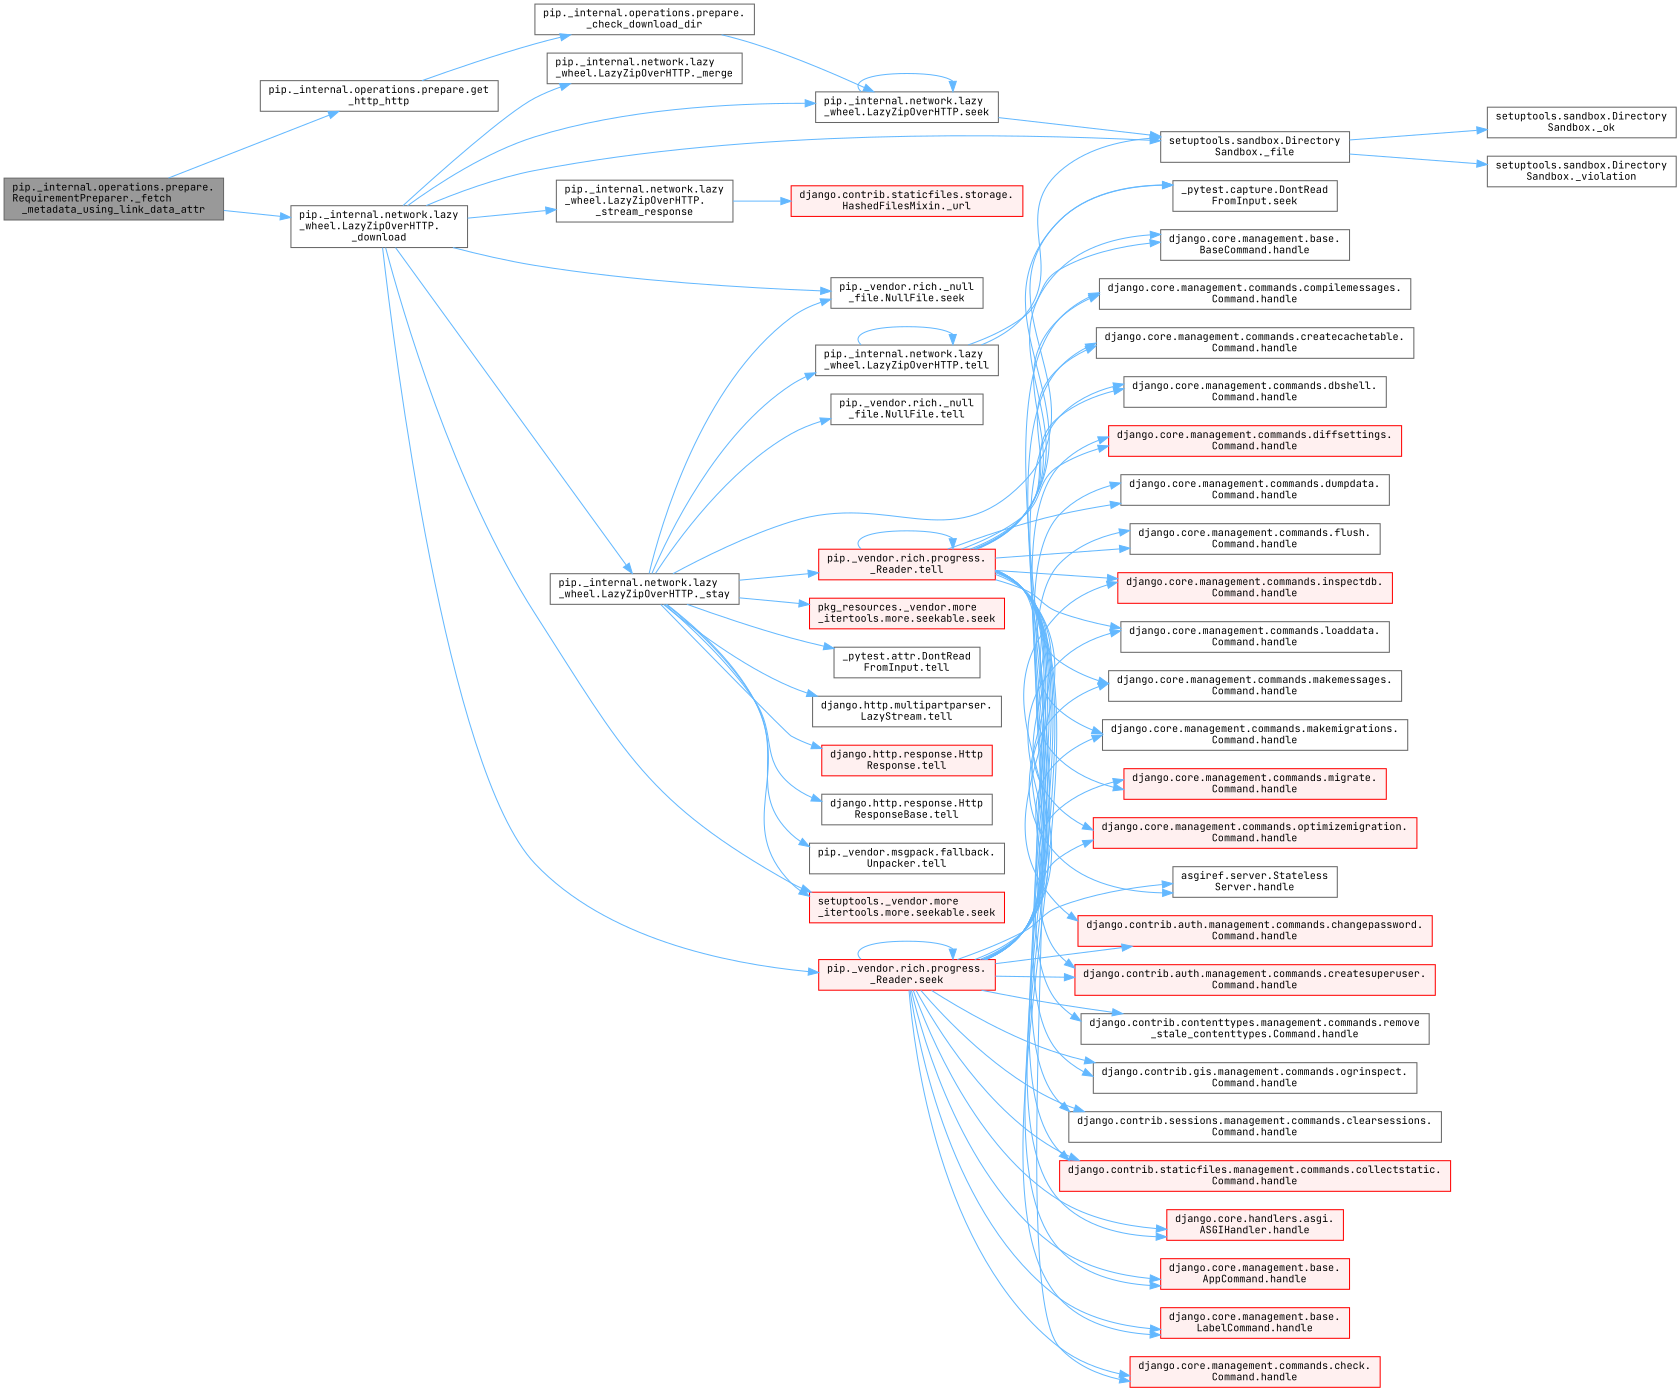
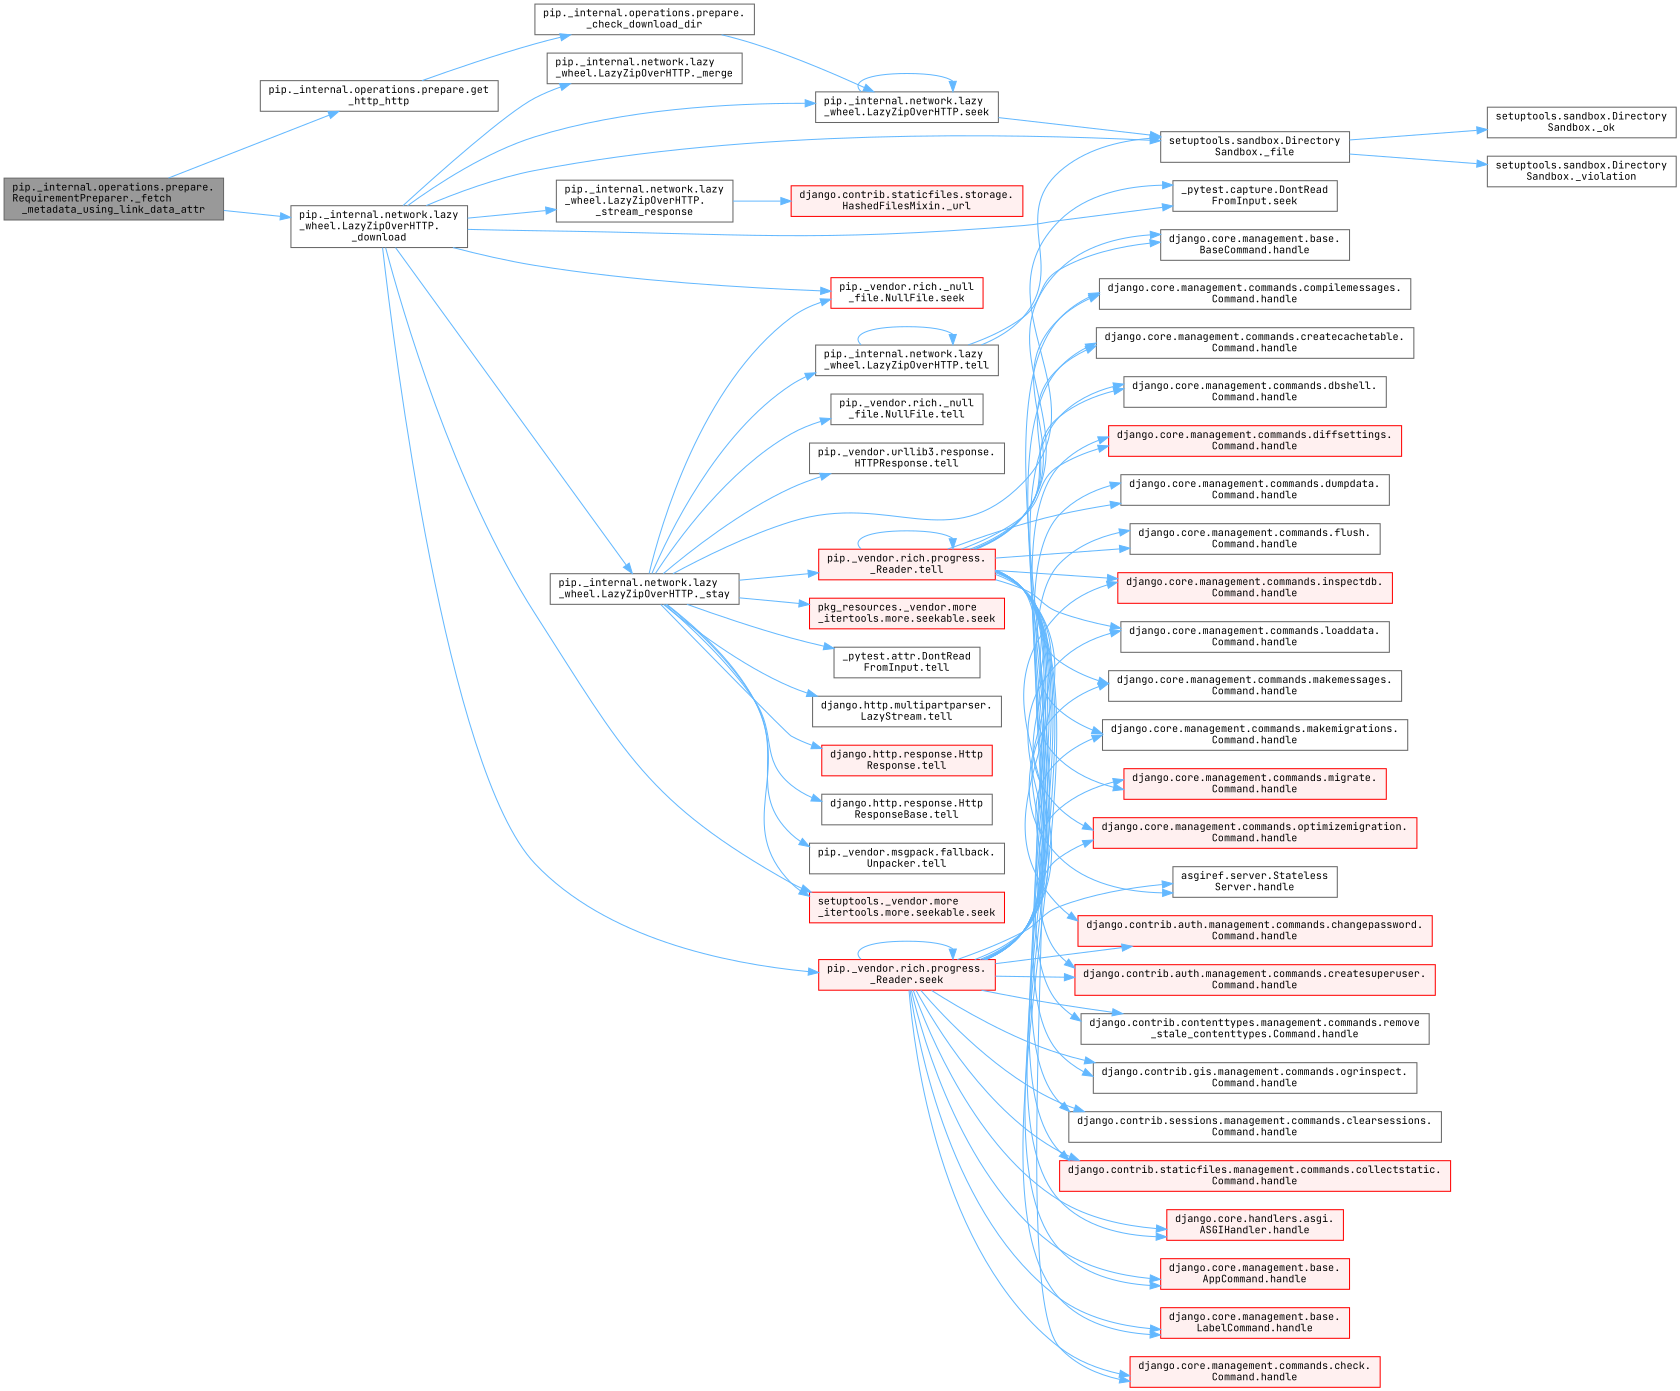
  digraph {
    fontname="JetBrains Mono"
    rankdir=LR
    node [color=grey40 fillcolor=white fontname="JetBrains Mono" fontsize=10 shape=box style=filled]
    edge [color=steelblue1 fontname="JetBrains Mono" fontsize=10 labelfontname=Helvetica labelfontsize=10 style=solid]
    n1 [color=gray40 fillcolor=grey60 fontcolor=black height=0.2 label="pip._internal.operations.prepare.\lRequirementPreparer._fetch\l_metadata_using_link_data_attr" width=0.4]
    n2 [height=0.2 label="pip._internal.network.lazy\l_wheel.LazyZipOverHTTP.\l_download" width=0.4]
    n3 [height=0.2 label="pip._internal.operations.prepare.get\l_http_http" width=0.4]
    n4 [height=0.2 label="setuptools.sandbox.Directory\lSandbox._file" width=0.4]
    n5 [height=0.2 label="pip._internal.network.lazy\l_wheel.LazyZipOverHTTP._merge" width=0.4]
    n6 [height=0.2 label="pip._internal.network.lazy\l_wheel.LazyZipOverHTTP._stay" width=0.4]
    n7 [height=0.2 label="_pytest.capture.DontRead\lFromInput.seek" width=0.4]
    n8 [height=0.2 label="pip._internal.network.lazy\l_wheel.LazyZipOverHTTP.seek" width=0.4]
-   n9 [height=0.2 label="pip._vendor.rich._null\l_file.NullFile.seek" width=0.4]
+   n9 [color=red height=0.2 label="pip._vendor.rich._null\l_file.NullFile.seek" width=0.4]
    n10 [color=red fillcolor="#FFF0F0" height=0.2 label="pip._vendor.rich.progress.\l_Reader.seek" width=0.4]
    n11 [color=red fillcolor="#FFF0F0" height=0.2 label="setuptools._vendor.more\l_itertools.more.seekable.seek" width=0.4]
    n12 [height=0.2 label="pip._internal.network.lazy\l_wheel.LazyZipOverHTTP.\l_stream_response" width=0.4]
    n13 [height=0.2 label="pip._internal.operations.prepare.\l_check_download_dir" width=0.4]
    n14 [height=0.2 label="setuptools.sandbox.Directory\lSandbox._ok" width=0.4]
    n15 [height=0.2 label="setuptools.sandbox.Directory\lSandbox._violation" width=0.4]
    n16 [color=red fillcolor="#FFF0F0" height=0.2 label="pkg_resources._vendor.more\l_itertools.more.seekable.seek" width=0.4]
    n17 [height=0.2 label="_pytest.attr.DontRead\lFromInput.tell" width=0.4]
    n18 [height=0.2 label="django.http.multipartparser.\lLazyStream.tell" width=0.4]
    n19 [color=red fillcolor="#FFF0F0" height=0.2 label="django.http.response.Http\lResponse.tell" width=0.4]
    n20 [height=0.2 label="django.http.response.Http\lResponseBase.tell" width=0.4]
    n21 [height=0.2 label="pip._internal.network.lazy\l_wheel.LazyZipOverHTTP.tell" width=0.4]
    n22 [height=0.2 label="pip._vendor.msgpack.fallback.\lUnpacker.tell" width=0.4]
    n23 [height=0.2 label="pip._vendor.rich._null\l_file.NullFile.tell" width=0.4]
    n24 [color=red fillcolor="#FFF0F0" height=0.2 label="pip._vendor.rich.progress.\l_Reader.tell" width=0.4]
+   n25 [height=0.2 label="pip._vendor.urllib3.response.\lHTTPResponse.tell" width=0.4]
    n26 [height=0.2 label="asgiref.server.Stateless\lServer.handle" width=0.4]
    n27 [color=red fillcolor="#FFF0F0" height=0.2 label="django.contrib.auth.management.commands.changepassword.\lCommand.handle" width=0.4]
    n28 [color=red fillcolor="#FFF0F0" height=0.2 label="django.contrib.auth.management.commands.createsuperuser.\lCommand.handle" width=0.4]
    n29 [height=0.2 label="django.contrib.contenttypes.management.commands.remove\l_stale_contenttypes.Command.handle" width=0.4]
    n30 [height=0.2 label="django.contrib.gis.management.commands.ogrinspect.\lCommand.handle" width=0.4]
    n31 [height=0.2 label="django.contrib.sessions.management.commands.clearsessions.\lCommand.handle" width=0.4]
    n32 [color=red fillcolor="#FFF0F0" height=0.2 label="django.contrib.staticfiles.management.commands.collectstatic.\lCommand.handle" width=0.4]
    n33 [color=red fillcolor="#FFF0F0" height=0.2 label="django.core.handlers.asgi.\lASGIHandler.handle" width=0.4]
    n34 [color=red fillcolor="#FFF0F0" height=0.2 label="django.core.management.base.\lAppCommand.handle" width=0.4]
    n35 [color=red fillcolor="#FFF0F0" height=0.2 label="django.core.management.base.\lLabelCommand.handle" width=0.4]
    n36 [color=red fillcolor="#FFF0F0" height=0.2 label="django.core.management.commands.check.\lCommand.handle" width=0.4]
    n37 [height=0.2 label="django.core.management.commands.compilemessages.\lCommand.handle" width=0.4]
    n38 [height=0.2 label="django.core.management.commands.createcachetable.\lCommand.handle" width=0.4]
    n39 [height=0.2 label="django.core.management.commands.dbshell.\lCommand.handle" width=0.4]
    n40 [color=red fillcolor="#FFF0F0" height=0.2 label="django.core.management.commands.diffsettings.\lCommand.handle" width=0.4]
    n41 [height=0.2 label="django.core.management.commands.dumpdata.\lCommand.handle" width=0.4]
    n42 [height=0.2 label="django.core.management.commands.flush.\lCommand.handle" width=0.4]
    n43 [color=red fillcolor="#FFF0F0" height=0.2 label="django.core.management.commands.inspectdb.\lCommand.handle" width=0.4]
    n44 [height=0.2 label="django.core.management.commands.loaddata.\lCommand.handle" width=0.4]
    n45 [height=0.2 label="django.core.management.commands.makemessages.\lCommand.handle" width=0.4]
    n46 [height=0.2 label="django.core.management.commands.makemigrations.\lCommand.handle" width=0.4]
    n47 [color=red fillcolor="#FFF0F0" height=0.2 label="django.core.management.commands.migrate.\lCommand.handle" width=0.4]
    n48 [color=red fillcolor="#FFF0F0" height=0.2 label="django.core.management.commands.optimizemigration.\lCommand.handle" width=0.4]
    n49 [color=red fillcolor="#FFF0F0" height=0.2 label="django.contrib.staticfiles.storage.\lHashedFilesMixin._url" width=0.4]
    n50 [height=0.2 label="django.core.management.base.\lBaseCommand.handle" width=0.4]
    n1 -> n2
    n1 -> n3
    n2 -> n4
    n2 -> n5
    n2 -> n6
-   n24 -> n7
+   n2 -> n7
    n2 -> n8
    n2 -> n9
    n2 -> n10
    n2 -> n11
    n2 -> n12
    n3 -> n13
    n4 -> n14
    n4 -> n15
    n6 -> n7
    n6 -> n9
    n6 -> n11
    n6 -> n16
    n6 -> n17
    n6 -> n18
    n6 -> n19
    n6 -> n20
    n6 -> n21
    n6 -> n22
    n6 -> n23
    n6 -> n24
+   n6 -> n25
    n8 -> n4
    n8 -> n8
    n10 -> n10
    n10 -> n26
    n10 -> n27
    n10 -> n28
    n10 -> n29
    n10 -> n30
    n10 -> n31
    n10 -> n32
    n10 -> n33
    n10 -> n34
    n10 -> n35
    n10 -> n36
    n10 -> n37
    n10 -> n38
    n10 -> n39
    n10 -> n40
    n10 -> n41
    n10 -> n42
    n10 -> n43
    n10 -> n44
    n10 -> n45
    n10 -> n46
    n10 -> n47
    n10 -> n48
    n12 -> n49
    n13 -> n8
    n21 -> n4
    n21 -> n21
    n21 -> n50
    n24 -> n24
    n24 -> n26
    n24 -> n27
    n24 -> n28
    n24 -> n29
    n24 -> n30
    n24 -> n31
    n24 -> n32
    n24 -> n33
    n24 -> n34
    n24 -> n35
    n24 -> n36
    n24 -> n37
    n24 -> n38
    n24 -> n39
    n24 -> n40
    n24 -> n41
    n24 -> n42
    n24 -> n43
    n24 -> n44
    n24 -> n45
    n24 -> n46
    n24 -> n47
    n24 -> n48
    n24 -> n50
  }
